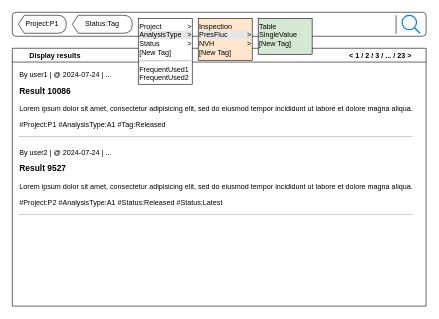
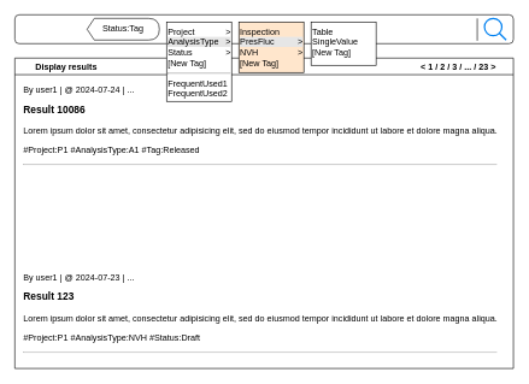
  <mxCell id="0" />
  <mxCell id="1" parent="0" />
  <mxCell id="2" value="&lt;span style=&quot;white-space: pre;&quot;&gt;&#09;&lt;/span&gt;Display results&lt;span style=&quot;white-space: pre;&quot;&gt;&#09;&lt;/span&gt;&lt;span style=&quot;white-space: pre;&quot;&gt;&#09;&lt;/span&gt;&lt;span style=&quot;white-space: pre;&quot;&gt;&#09;&lt;/span&gt;&lt;span style=&quot;white-space: pre;&quot;&gt;&#09;&lt;/span&gt;&lt;span style=&quot;white-space: pre;&quot;&gt;&#09;&lt;/span&gt;&lt;span style=&quot;white-space: pre;&quot;&gt;&#09;&lt;/span&gt;&lt;span style=&quot;white-space: pre;&quot;&gt;&#09;&lt;/span&gt;&lt;span style=&quot;white-space: pre;&quot;&gt;&#09;&lt;/span&gt;&lt;span style=&quot;white-space: pre;&quot;&gt;&#09;&lt;/span&gt;&lt;span style=&quot;white-space: pre;&quot;&gt;&#09;&lt;/span&gt;&lt;span style=&quot;white-space: pre;&quot;&gt;&#09;&lt;/span&gt;&lt;span style=&quot;white-space: pre;&quot;&gt;&#09;&lt;/span&gt;&lt;span style=&quot;white-space: pre;&quot;&gt;&#09;&lt;/span&gt;&lt;span style=&quot;white-space: pre;&quot;&gt;&#09;&lt;/span&gt;&lt;span style=&quot;white-space: pre;&quot;&gt;&#09;&lt;span style=&quot;white-space: pre;&quot;&gt;&#09;&lt;/span&gt;&lt;span style=&quot;white-space: pre;&quot;&gt;&#09;&lt;/span&gt;&lt;/span&gt;&amp;lt; 1 / 2 / 3 / ... / 23 &amp;gt;" style="swimlane;whiteSpace=wrap;html=1;align=left;" parent="1" vertex="1"><mxGeometry x="20" y="80" width="690" height="430" as="geometry" /></mxCell>
  <mxCell id="3" value="&lt;p style=&quot;margin-top: 0px;&quot;&gt;By user1 | @ 2024-07-24 | ...&lt;/p&gt;&lt;h3 style=&quot;margin-top: 0px;&quot;&gt;Result 10086&lt;/h3&gt;&lt;p&gt;Lorem ipsum dolor sit amet, consectetur adipisicing elit, sed do eiusmod tempor incididunt ut labore et dolore magna aliqua.&lt;/p&gt;&lt;p&gt;#Project:P1 #AnalysisType:A1 #Tag:Released&lt;/p&gt;&lt;hr&gt;" style="text;html=1;whiteSpace=wrap;overflow=hidden;rounded=0;" parent="2" vertex="1"><mxGeometry x="10" y="30" width="670" height="120" as="geometry" /></mxCell>
- <mxCell id="4" value="&lt;p style=&quot;margin-top: 0px;&quot;&gt;By user2 | @ 2024-07-24 | ...&lt;/p&gt;&lt;h3 style=&quot;margin-top: 0px;&quot;&gt;Result 9527&lt;/h3&gt;&lt;p&gt;Lorem ipsum dolor sit amet, consectetur adipisicing elit, sed do eiusmod tempor incididunt ut labore et dolore magna aliqua.&lt;/p&gt;&lt;p&gt;#Project:P2 #AnalysisType:A1 #Status:Released #Status:Latest&lt;/p&gt;&lt;hr&gt;" style="text;html=1;whiteSpace=wrap;overflow=hidden;rounded=0;" parent="2" vertex="1"><mxGeometry x="10" y="160" width="670" height="120" as="geometry" /></mxCell>
+ <mxCell id="5" value="&lt;p style=&quot;margin-top: 0px;&quot;&gt;By user1 | @ 2024-07-23 | ...&lt;/p&gt;&lt;h3 style=&quot;margin-top: 0px;&quot;&gt;Result 123&lt;/h3&gt;&lt;p&gt;Lorem ipsum dolor sit amet, consectetur adipisicing elit, sed do eiusmod tempor incididunt ut labore et dolore magna aliqua.&lt;/p&gt;&lt;p&gt;#Project:P1 #AnalysisType:NVH #Status:Draft&lt;/p&gt;&lt;hr&gt;" style="text;html=1;whiteSpace=wrap;overflow=hidden;rounded=0;" parent="2" vertex="1"><mxGeometry x="10" y="290" width="670" height="120" as="geometry" /></mxCell>
  <mxCell id="6" value="" style="rounded=1;whiteSpace=wrap;html=1;" parent="1" vertex="1"><mxGeometry x="20" y="20" width="690" height="40" as="geometry" /></mxCell>
  <mxCell id="7" value="" style="html=1;verticalLabelPosition=bottom;align=center;labelBackgroundColor=#ffffff;verticalAlign=top;strokeWidth=2;strokeColor=#0080F0;shadow=0;dashed=0;shape=mxgraph.ios7.icons.looking_glass;" parent="1" vertex="1"><mxGeometry x="670" y="25" width="30" height="30" as="geometry" /></mxCell>
  <mxCell id="8" value="" style="endArrow=none;html=1;rounded=0;" parent="1" edge="1"><mxGeometry width="50" height="50" relative="1" as="geometry"><mxPoint x="660" y="56" as="sourcePoint" /><mxPoint x="660" y="25" as="targetPoint" /></mxGeometry></mxCell>
  <mxCell id="9" value="Project&lt;span style=&quot;white-space: pre;&quot;&gt;&#09;&lt;span style=&quot;white-space: pre;&quot;&gt;&#09;&lt;/span&gt;&amp;gt;&lt;/span&gt;&lt;div&gt;&lt;span style=&quot;background-color: rgb(230, 230, 230);&quot;&gt;AnalysisType&lt;span style=&quot;white-space: pre;&quot;&gt;&#09;&lt;/span&gt;&amp;gt;&lt;/span&gt;&lt;/div&gt;&lt;div&gt;Status&lt;span style=&quot;white-space: pre;&quot;&gt;&#09;&lt;/span&gt;&lt;span style=&quot;white-space: pre;&quot;&gt;&#09;&lt;/span&gt;&amp;gt;&lt;/div&gt;&lt;div&gt;[New Tag]&lt;/div&gt;&lt;div&gt;&lt;hr&gt;FrequentUsed1&lt;/div&gt;&lt;div&gt;FrequentUsed2&lt;/div&gt;" style="rounded=0;whiteSpace=wrap;html=1;align=left;verticalAlign=top;" parent="1" vertex="1"><mxGeometry x="230" y="30" width="90" height="110" as="geometry" /></mxCell>
- <mxCell id="10" value="Project:P1" style="shape=display;whiteSpace=wrap;html=1;size=0.125;" parent="1" vertex="1"><mxGeometry x="30" y="25" width="80" height="30" as="geometry" /></mxCell>
  <mxCell id="11" value="Status:Tag" style="shape=display;whiteSpace=wrap;html=1;size=0.1;" parent="1" vertex="1"><mxGeometry x="120" y="25" width="100" height="30" as="geometry" /></mxCell>
  <mxCell id="12" value="Inspection&lt;br&gt;&lt;div&gt;&lt;span style=&quot;background-color: rgb(230, 230, 230);&quot;&gt;PresFluc&lt;span style=&quot;white-space: pre;&quot;&gt;&#09;&lt;span style=&quot;white-space: pre;&quot;&gt;&#09;&lt;/span&gt;&lt;/span&gt;&amp;gt;&lt;/span&gt;&lt;/div&gt;&lt;div&gt;NVH&lt;span style=&quot;white-space: pre;&quot;&gt;&#09;&lt;/span&gt;&lt;span style=&quot;white-space: pre;&quot;&gt;&#09;&lt;/span&gt;&amp;gt;&lt;/div&gt;&lt;div&gt;[New Tag]&lt;/div&gt;" style="rounded=0;whiteSpace=wrap;html=1;align=left;verticalAlign=top;fillColor=#ffe6cc;" parent="1" vertex="1"><mxGeometry x="330" y="30" width="90" height="70" as="geometry" /></mxCell>
- <mxCell id="13" value="&lt;div&gt;Table&lt;/div&gt;&lt;div&gt;SingleValue&lt;/div&gt;&lt;div&gt;[New Tag]&lt;/div&gt;" style="rounded=0;whiteSpace=wrap;html=1;align=left;verticalAlign=top;fillColor=#d5e8d4;" parent="1" vertex="1"><mxGeometry x="430" y="30" width="90" height="60" as="geometry" /></mxCell>
+ <mxCell id="13" value="&lt;div&gt;Table&lt;/div&gt;&lt;div&gt;SingleValue&lt;/div&gt;&lt;div&gt;[New Tag]&lt;/div&gt;" style="rounded=0;whiteSpace=wrap;html=1;align=left;verticalAlign=top;" parent="1" vertex="1"><mxGeometry x="430" y="30" width="90" height="60" as="geometry" /></mxCell>
